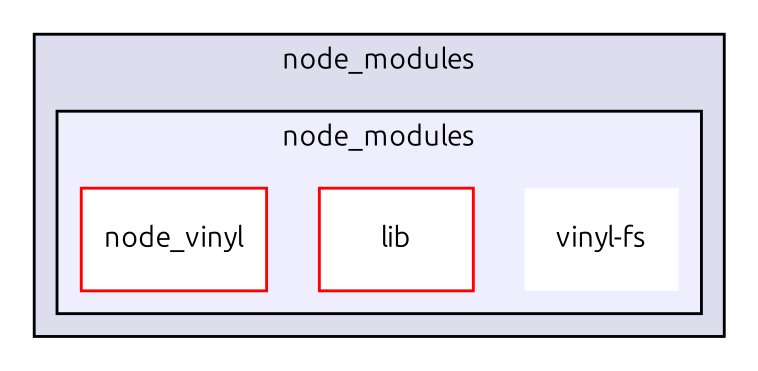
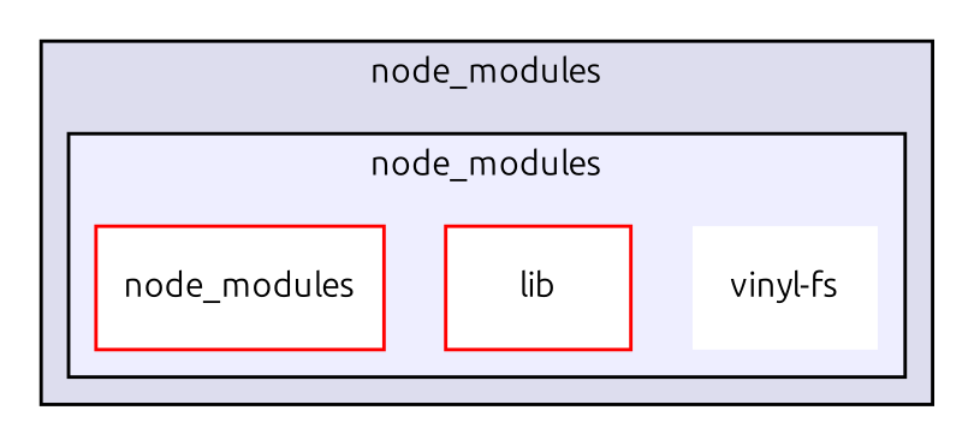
  digraph {
    compound=true
    fontname=Ubuntu
    node [fontname=Ubuntu fontsize=10 shape=box style=filled fillcolor=white color=red]
    n1 [label="vinyl-fs" shape=plaintext color=""]
    n2 [label=lib]
-   n3 [label=node_vinyl]
+   n3 [label=node_modules]
    subgraph cluster_1 {
      bgcolor="#ddddee"
      fontsize=10
      label=node_modules
      pencolor=black
      subgraph cluster_2 {
        bgcolor="#eeeeff"
        fontsize=10
        pencolor=black
        n1
        n2
        n3
      }
    }
  }
